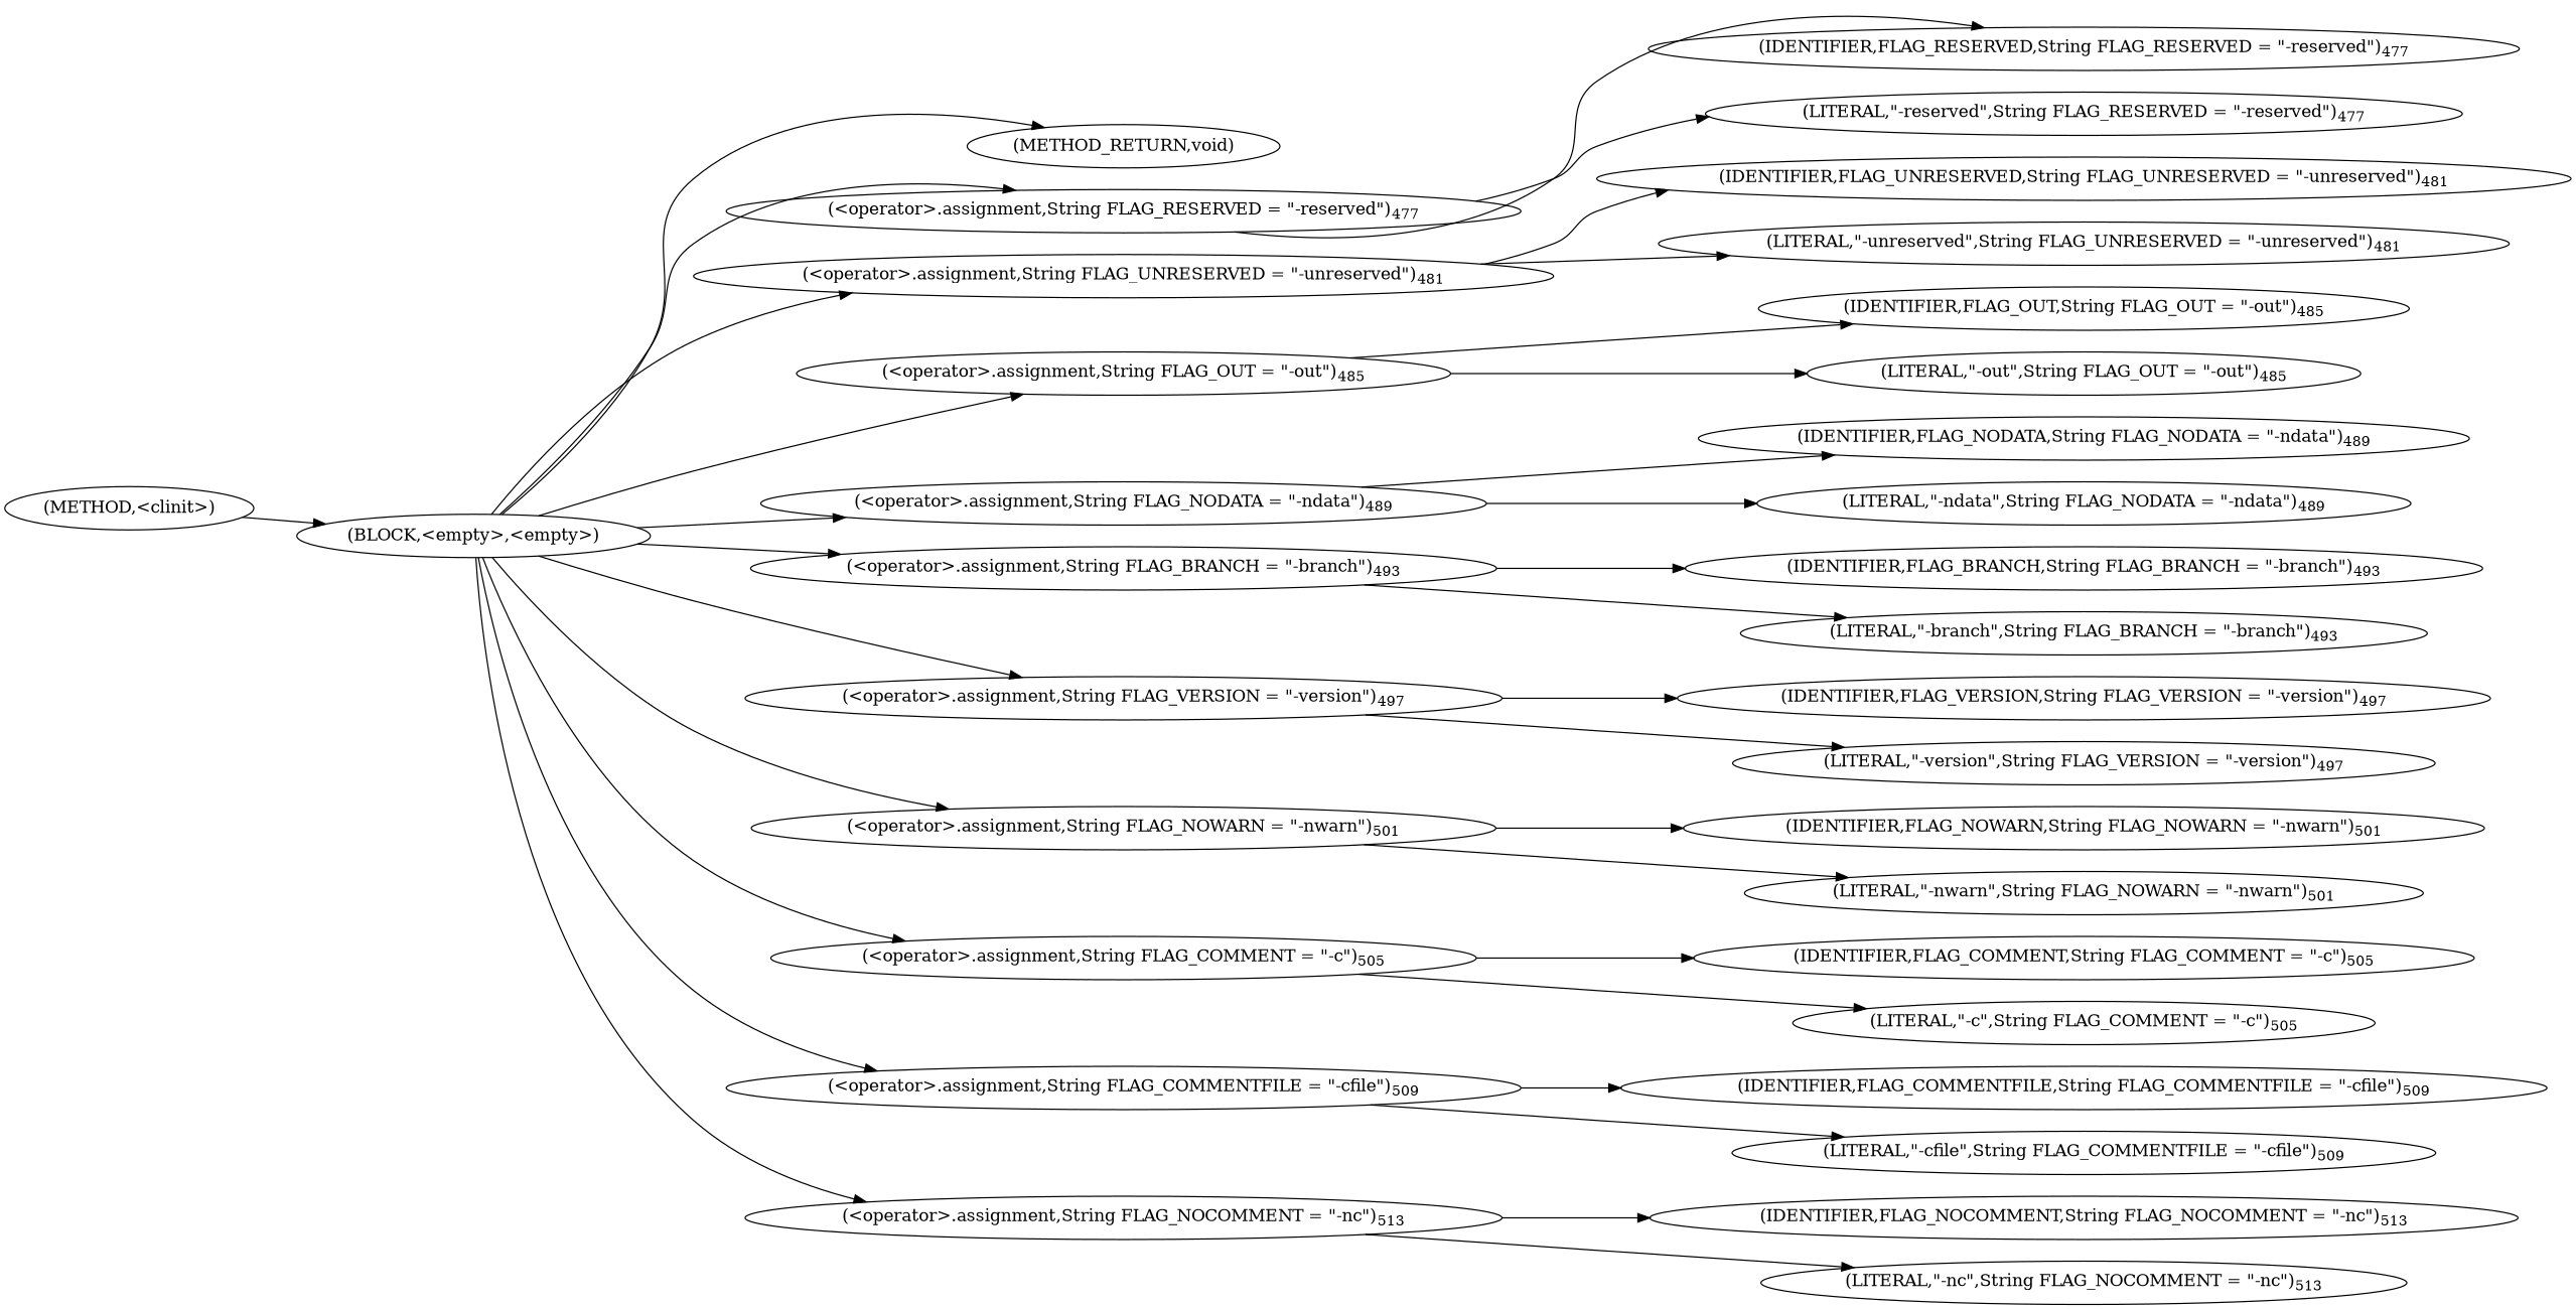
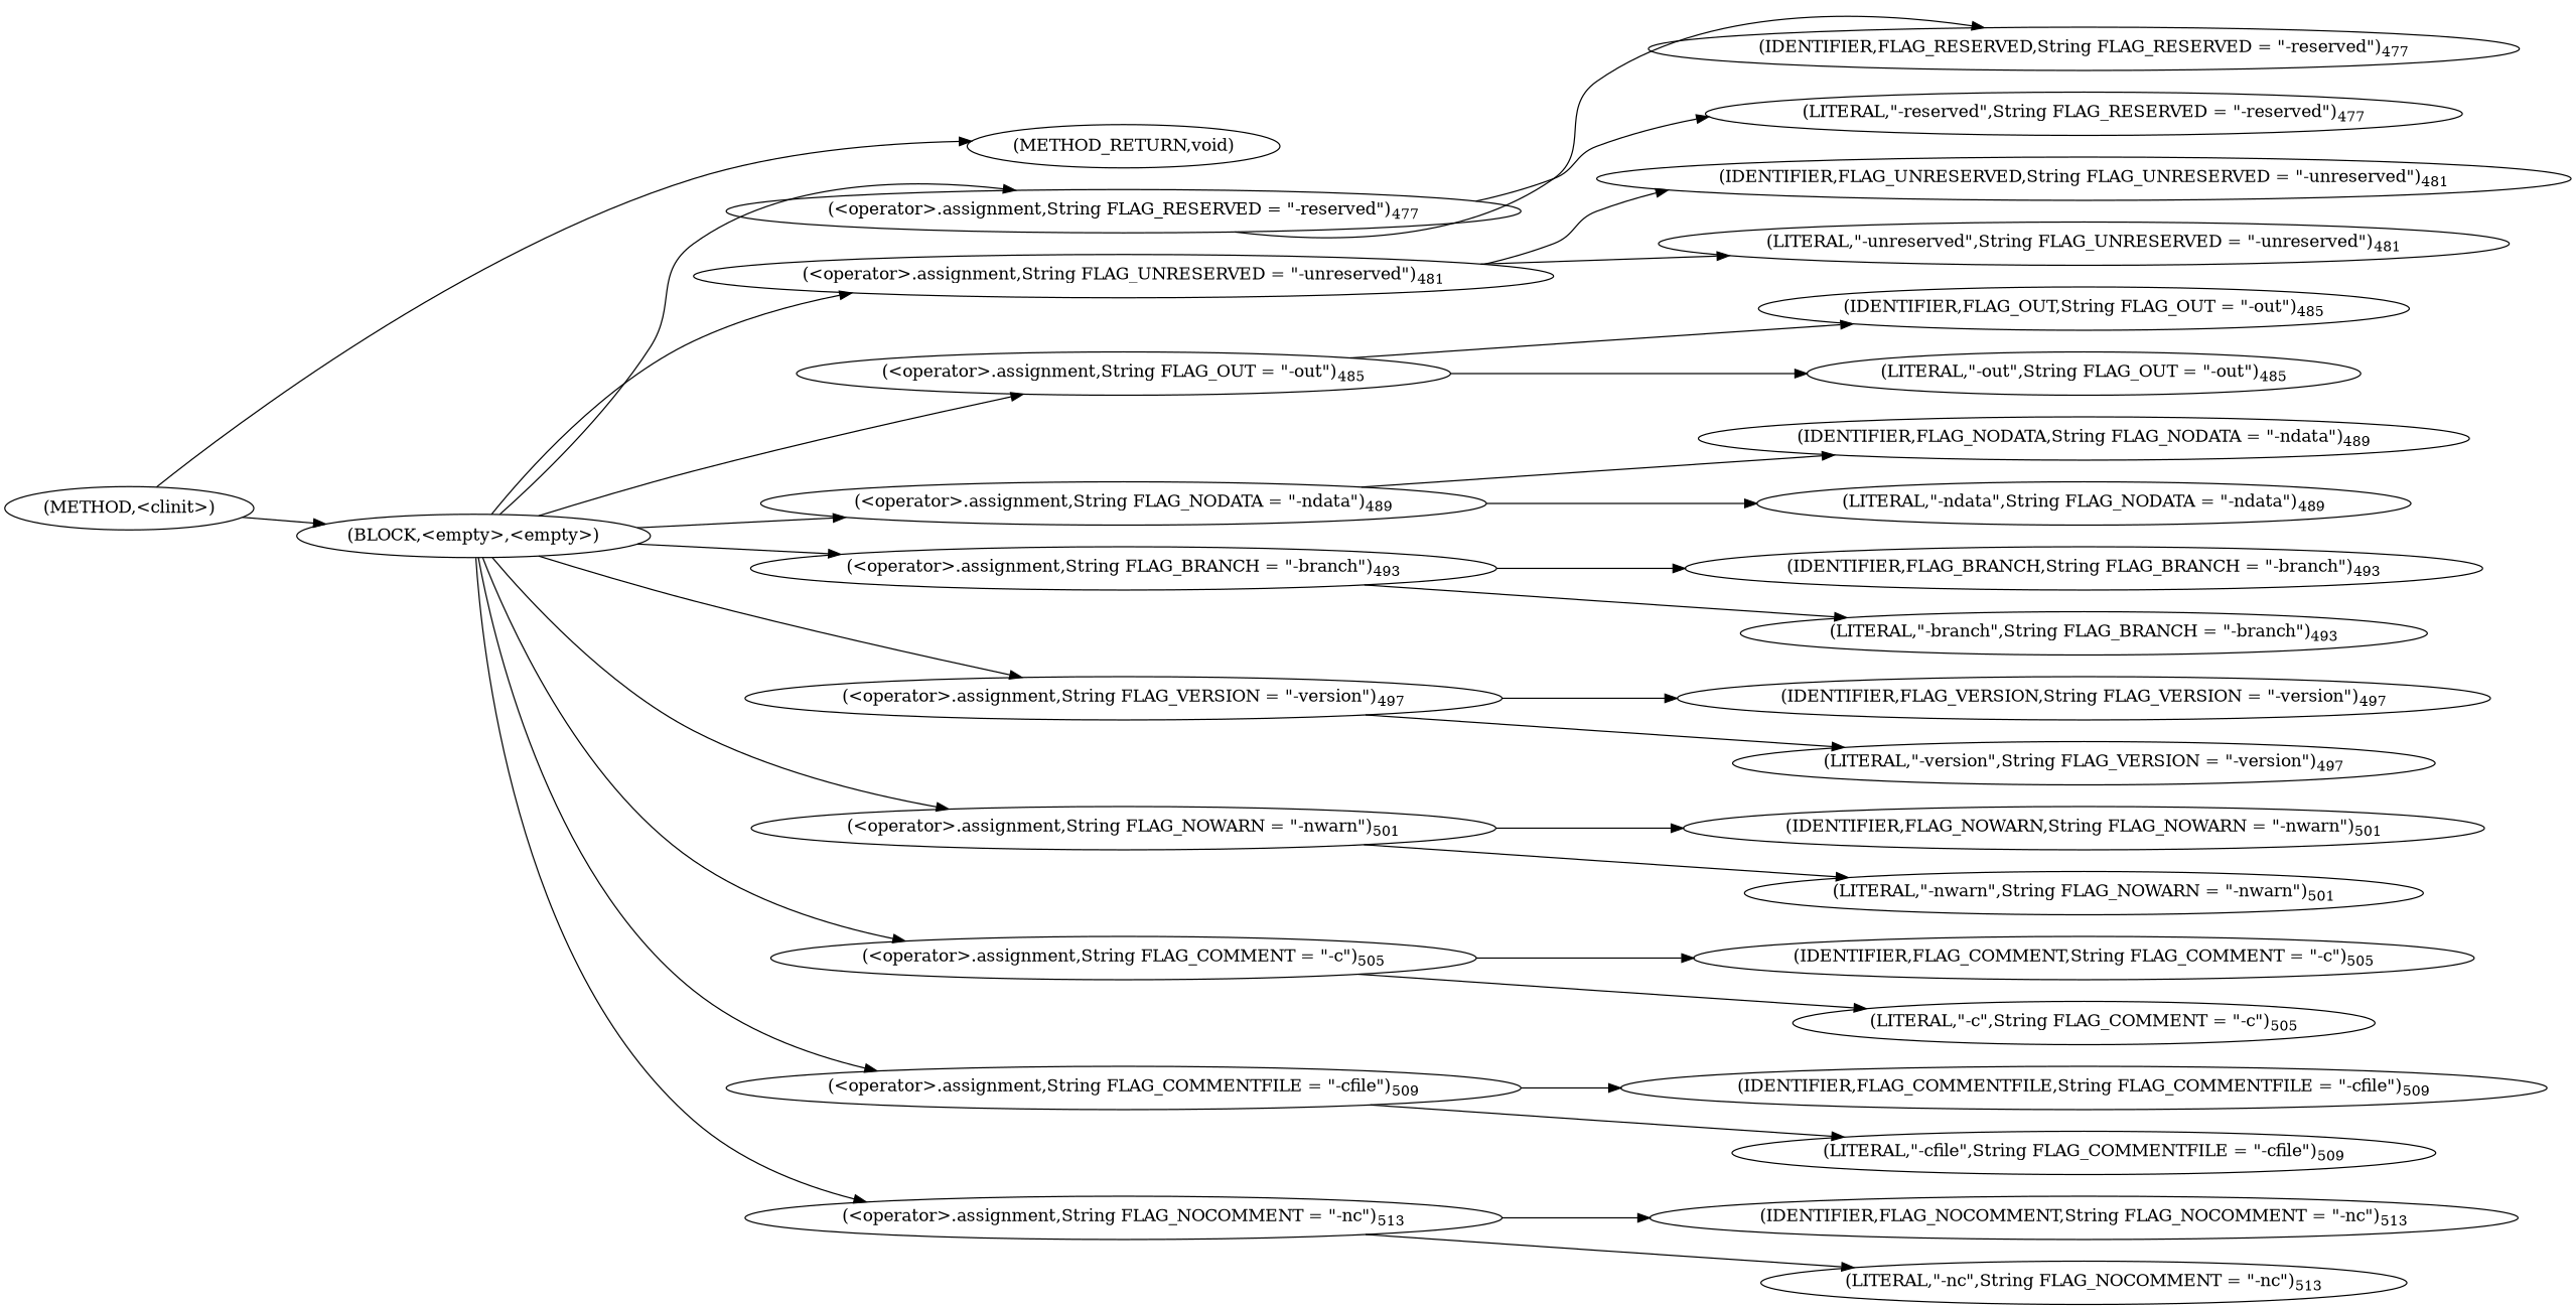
  digraph {
    rankdir=LR
    n1 [label=<(METHOD,&lt;clinit&gt;)>]
    n2 [label=<(BLOCK,&lt;empty&gt;,&lt;empty&gt;)>]
    n3 [label=<(METHOD_RETURN,void)>]
    n4 [label=<(&lt;operator&gt;.assignment,String FLAG_RESERVED = &quot;-reserved&quot;)<SUB>477</SUB>>]
    n5 [label=<(&lt;operator&gt;.assignment,String FLAG_UNRESERVED = &quot;-unreserved&quot;)<SUB>481</SUB>>]
    n6 [label=<(&lt;operator&gt;.assignment,String FLAG_OUT = &quot;-out&quot;)<SUB>485</SUB>>]
    n7 [label=<(&lt;operator&gt;.assignment,String FLAG_NODATA = &quot;-ndata&quot;)<SUB>489</SUB>>]
    n8 [label=<(&lt;operator&gt;.assignment,String FLAG_BRANCH = &quot;-branch&quot;)<SUB>493</SUB>>]
    n9 [label=<(&lt;operator&gt;.assignment,String FLAG_VERSION = &quot;-version&quot;)<SUB>497</SUB>>]
    n10 [label=<(&lt;operator&gt;.assignment,String FLAG_NOWARN = &quot;-nwarn&quot;)<SUB>501</SUB>>]
    n11 [label=<(&lt;operator&gt;.assignment,String FLAG_COMMENT = &quot;-c&quot;)<SUB>505</SUB>>]
    n12 [label=<(&lt;operator&gt;.assignment,String FLAG_COMMENTFILE = &quot;-cfile&quot;)<SUB>509</SUB>>]
    n13 [label=<(&lt;operator&gt;.assignment,String FLAG_NOCOMMENT = &quot;-nc&quot;)<SUB>513</SUB>>]
    n14 [label=<(IDENTIFIER,FLAG_RESERVED,String FLAG_RESERVED = &quot;-reserved&quot;)<SUB>477</SUB>>]
    n15 [label=<(LITERAL,&quot;-reserved&quot;,String FLAG_RESERVED = &quot;-reserved&quot;)<SUB>477</SUB>>]
    n16 [label=<(IDENTIFIER,FLAG_UNRESERVED,String FLAG_UNRESERVED = &quot;-unreserved&quot;)<SUB>481</SUB>>]
    n17 [label=<(LITERAL,&quot;-unreserved&quot;,String FLAG_UNRESERVED = &quot;-unreserved&quot;)<SUB>481</SUB>>]
    n18 [label=<(IDENTIFIER,FLAG_OUT,String FLAG_OUT = &quot;-out&quot;)<SUB>485</SUB>>]
    n19 [label=<(LITERAL,&quot;-out&quot;,String FLAG_OUT = &quot;-out&quot;)<SUB>485</SUB>>]
    n20 [label=<(IDENTIFIER,FLAG_NODATA,String FLAG_NODATA = &quot;-ndata&quot;)<SUB>489</SUB>>]
    n21 [label=<(LITERAL,&quot;-ndata&quot;,String FLAG_NODATA = &quot;-ndata&quot;)<SUB>489</SUB>>]
    n22 [label=<(IDENTIFIER,FLAG_BRANCH,String FLAG_BRANCH = &quot;-branch&quot;)<SUB>493</SUB>>]
    n23 [label=<(LITERAL,&quot;-branch&quot;,String FLAG_BRANCH = &quot;-branch&quot;)<SUB>493</SUB>>]
    n24 [label=<(IDENTIFIER,FLAG_VERSION,String FLAG_VERSION = &quot;-version&quot;)<SUB>497</SUB>>]
    n25 [label=<(LITERAL,&quot;-version&quot;,String FLAG_VERSION = &quot;-version&quot;)<SUB>497</SUB>>]
    n26 [label=<(IDENTIFIER,FLAG_NOWARN,String FLAG_NOWARN = &quot;-nwarn&quot;)<SUB>501</SUB>>]
    n27 [label=<(LITERAL,&quot;-nwarn&quot;,String FLAG_NOWARN = &quot;-nwarn&quot;)<SUB>501</SUB>>]
    n28 [label=<(IDENTIFIER,FLAG_COMMENT,String FLAG_COMMENT = &quot;-c&quot;)<SUB>505</SUB>>]
    n29 [label=<(LITERAL,&quot;-c&quot;,String FLAG_COMMENT = &quot;-c&quot;)<SUB>505</SUB>>]
    n30 [label=<(IDENTIFIER,FLAG_COMMENTFILE,String FLAG_COMMENTFILE = &quot;-cfile&quot;)<SUB>509</SUB>>]
    n31 [label=<(LITERAL,&quot;-cfile&quot;,String FLAG_COMMENTFILE = &quot;-cfile&quot;)<SUB>509</SUB>>]
    n32 [label=<(IDENTIFIER,FLAG_NOCOMMENT,String FLAG_NOCOMMENT = &quot;-nc&quot;)<SUB>513</SUB>>]
    n33 [label=<(LITERAL,&quot;-nc&quot;,String FLAG_NOCOMMENT = &quot;-nc&quot;)<SUB>513</SUB>>]
    n1 -> n2
-   n2 -> n3
+   n1 -> n3
    n2 -> n4
    n2 -> n5
    n2 -> n6
    n2 -> n7
    n2 -> n8
    n2 -> n9
    n2 -> n10
    n2 -> n11
    n2 -> n12
    n2 -> n13
    n4 -> n14
    n4 -> n15
    n5 -> n16
    n5 -> n17
    n6 -> n18
    n6 -> n19
    n7 -> n20
    n7 -> n21
    n8 -> n22
    n8 -> n23
    n9 -> n24
    n9 -> n25
    n10 -> n26
    n10 -> n27
    n11 -> n28
    n11 -> n29
    n12 -> n30
    n12 -> n31
    n13 -> n32
    n13 -> n33
  }
